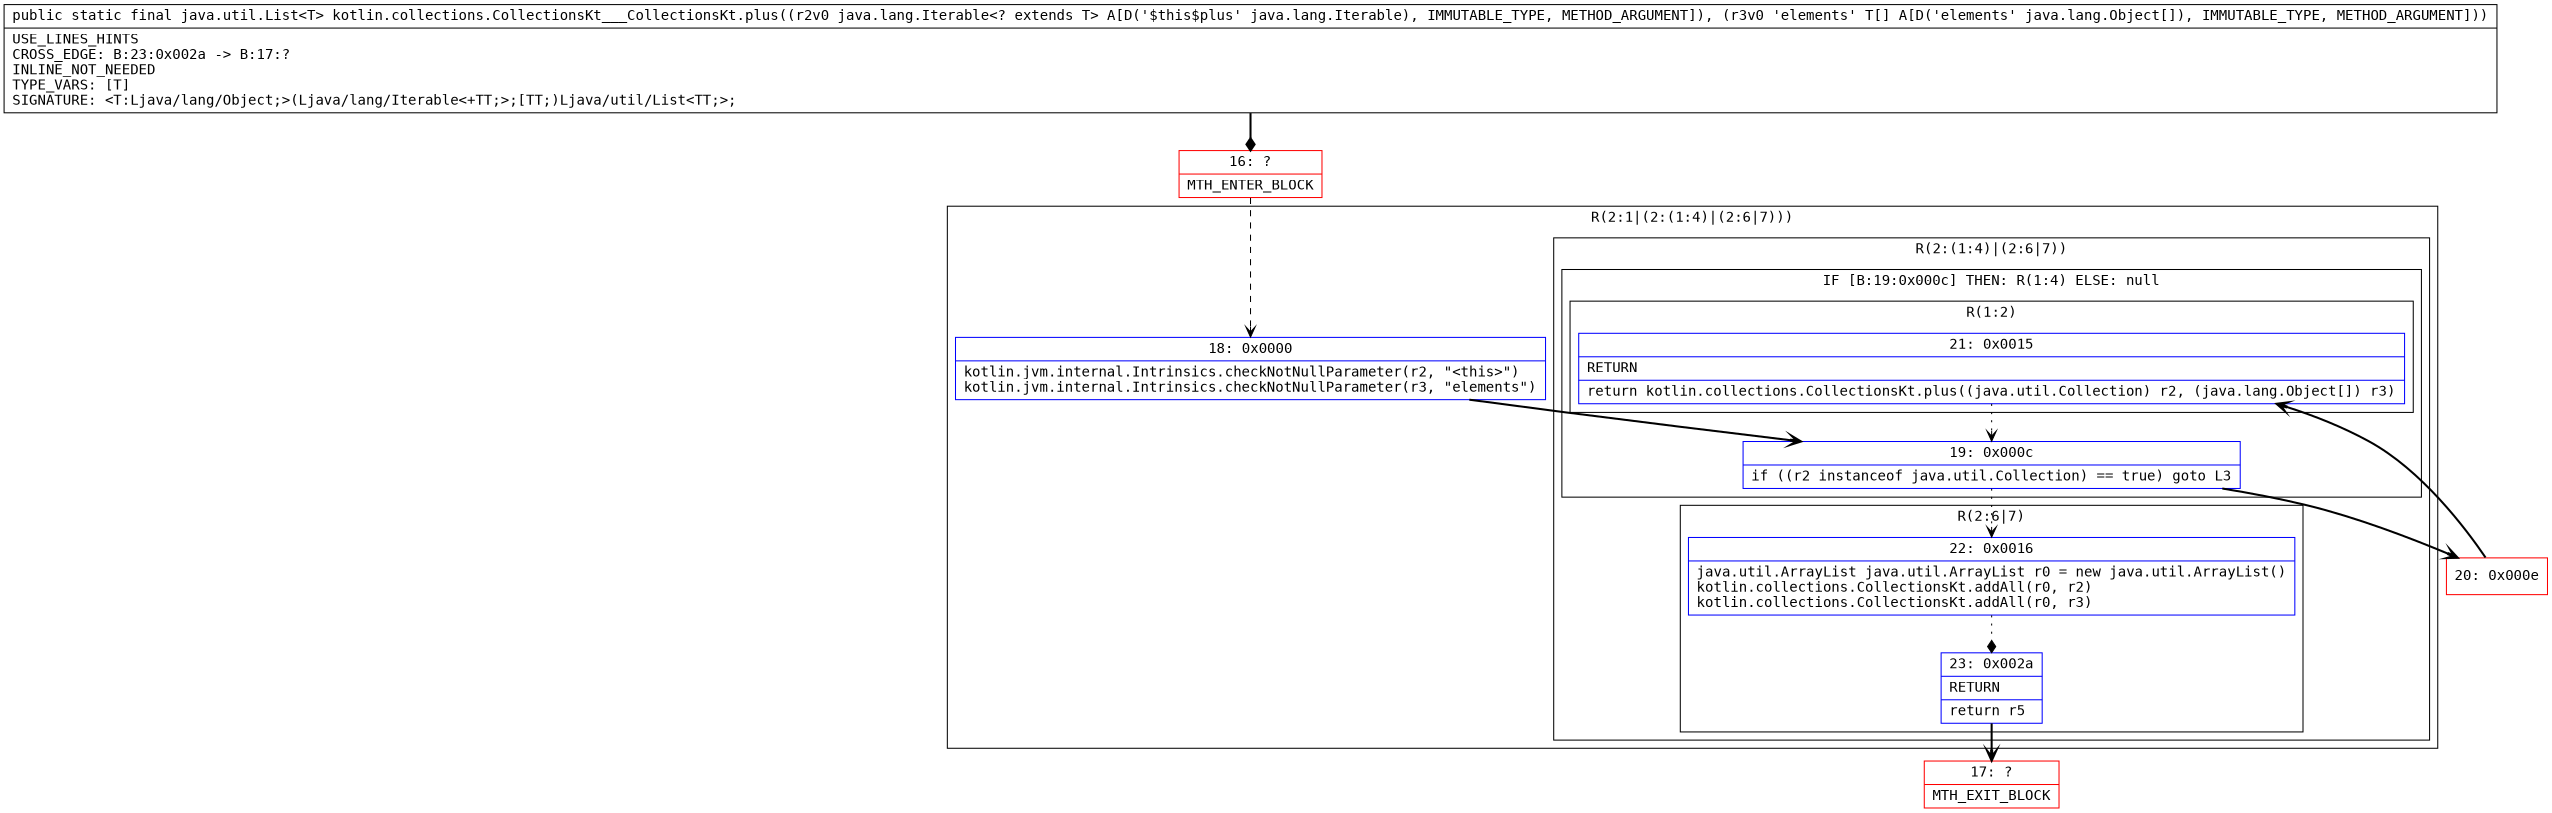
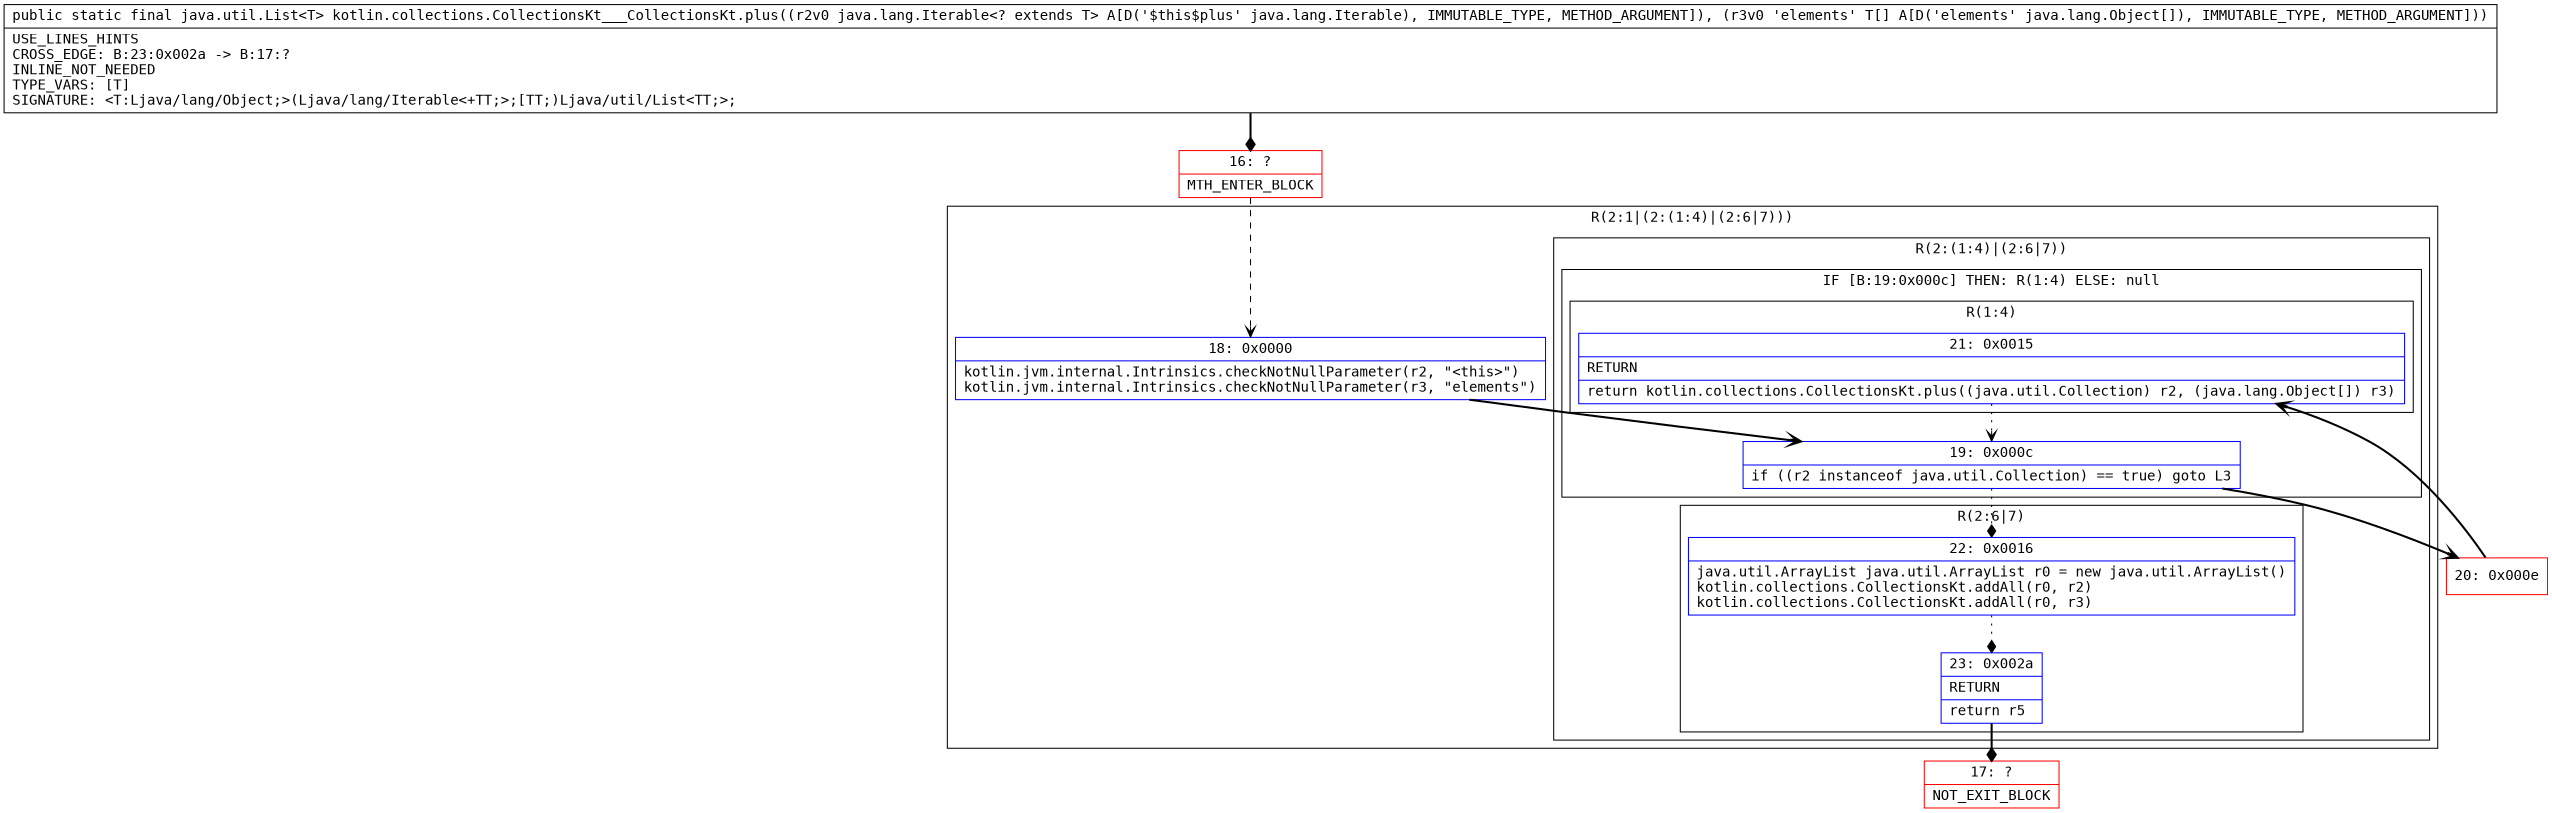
  digraph {
    fontname="DejaVu Sans Mono"
    node [color=blue fontname="DejaVu Sans Mono" shape=record]
    edge [arrowhead=vee fontname="DejaVu Sans Mono" style=bold]
    n1 [label="{21\:\ 0x0015|RETURN\l|return kotlin.collections.CollectionsKt.plus((java.util.Collection) r2, (java.lang.Object[]) r3)\l}"]
    n2 [label="{19\:\ 0x000c|if ((r2 instanceof java.util.Collection) == true) goto L3\l}"]
    n3 [label="{22\:\ 0x0016|java.util.ArrayList java.util.ArrayList r0 = new java.util.ArrayList()\lkotlin.collections.CollectionsKt.addAll(r0, r2)\lkotlin.collections.CollectionsKt.addAll(r0, r3)\l}"]
    n4 [label="{23\:\ 0x002a|RETURN\l|return r5\l}"]
    n5 [label="{18\:\ 0x0000|kotlin.jvm.internal.Intrinsics.checkNotNullParameter(r2, \"\<this\>\")\lkotlin.jvm.internal.Intrinsics.checkNotNullParameter(r3, \"elements\")\l}"]
    n6 [color=red label="{20\:\ 0x000e}"]
-   n7 [color=red label="{17\:\ ?|MTH_EXIT_BLOCK\l}"]
+   n7 [color=red label="{17\:\ ?|NOT_EXIT_BLOCK\l}"]
    n8 [color=red label="{16\:\ ?|MTH_ENTER_BLOCK\l}"]
    n9 [label="{public static final java.util.List\<T\> kotlin.collections.CollectionsKt___CollectionsKt.plus((r2v0 java.lang.Iterable\<? extends T\> A[D('$this$plus' java.lang.Iterable), IMMUTABLE_TYPE, METHOD_ARGUMENT]), (r3v0 'elements' T[] A[D('elements' java.lang.Object[]), IMMUTABLE_TYPE, METHOD_ARGUMENT]))  | USE_LINES_HINTS\lCROSS_EDGE: B:23:0x002a \-\> B:17:?\lINLINE_NOT_NEEDED\lTYPE_VARS: [T]\lSIGNATURE: \<T:Ljava\/lang\/Object;\>(Ljava\/lang\/Iterable\<+TT;\>;[TT;)Ljava\/util\/List\<TT;\>;\l}" color=""]
    subgraph cluster_1 {
      label="R(2:1|(2:(1:4)|(2:6|7)))"
      n5
      subgraph cluster_2 {
        label="R(2:(1:4)|(2:6|7))"
        subgraph cluster_3 {
          label="IF [B:19:0x000c] THEN: R(1:4) ELSE: null"
          n2
          subgraph cluster_4 {
-           label="R(1:2)"
+           label="R(1:4)"
            n1
          }
        }
        subgraph cluster_5 {
          label="R(2:6|7)"
          n3
          n4
        }
      }
    }
    n1 -> n2 [style=dotted]
-   n2 -> n3 [style=dotted]
+   n2 -> n3 [arrowhead=diamond style=dotted]
    n2 -> n6
    n3 -> n4 [arrowhead=diamond style=dotted]
-   n4 -> n7
+   n4 -> n7 [arrowhead=diamond]
    n5 -> n2
    n6 -> n1
    n8 -> n5 [style=dashed]
    n9 -> n8 [arrowhead=diamond]
  }
